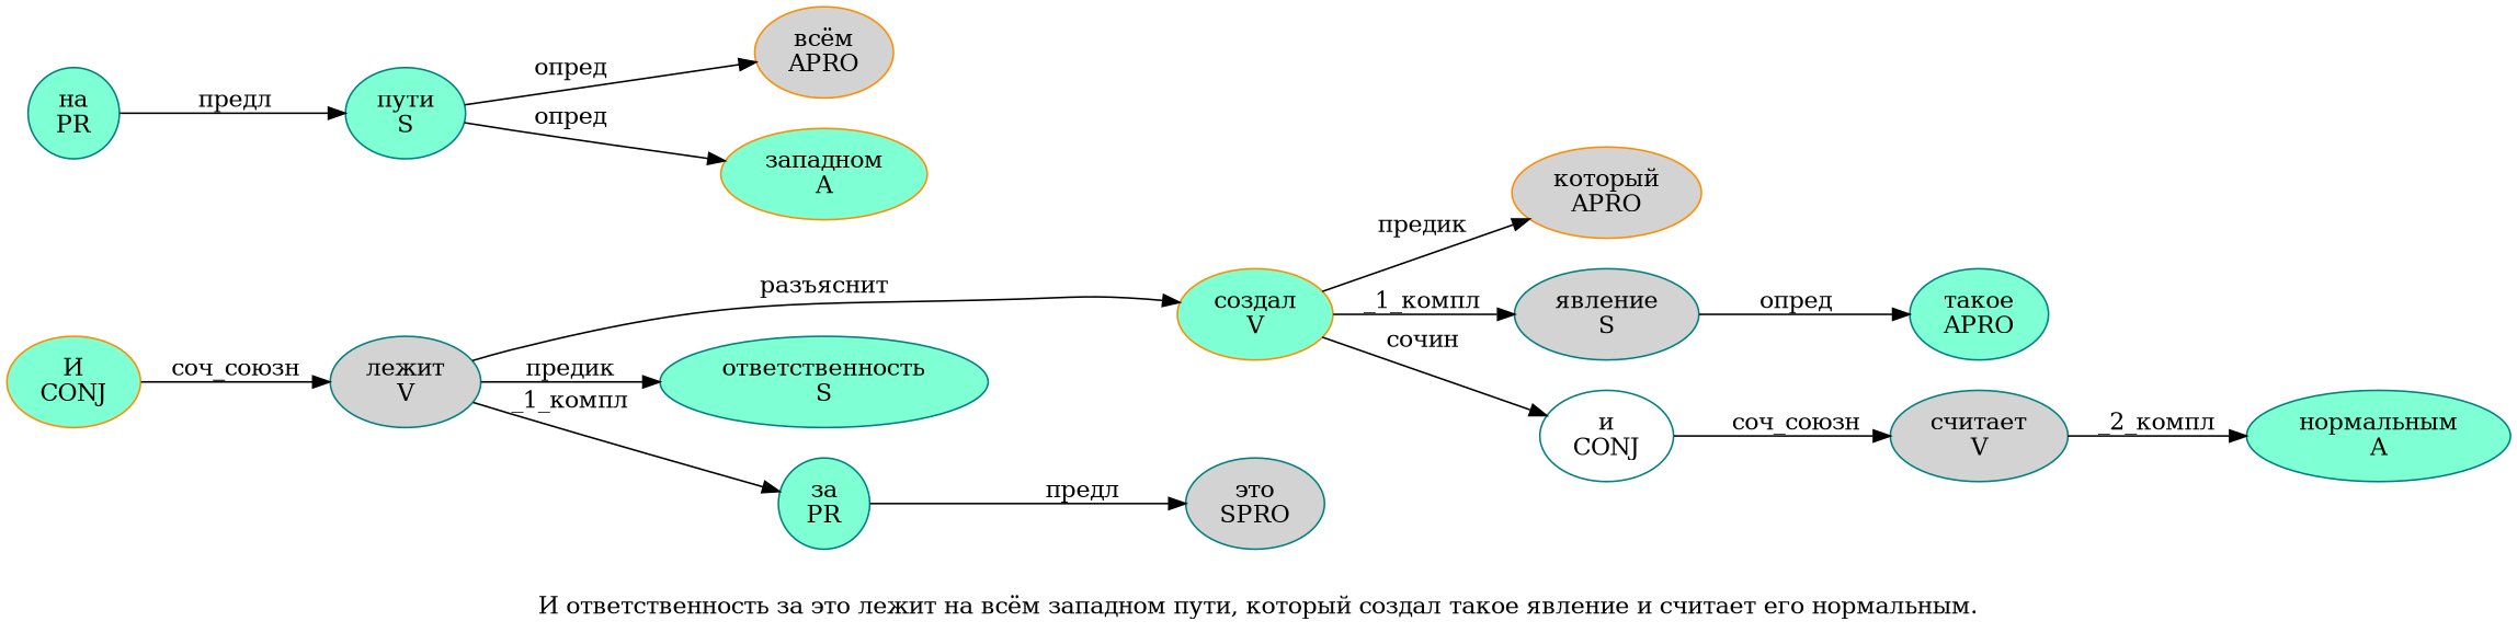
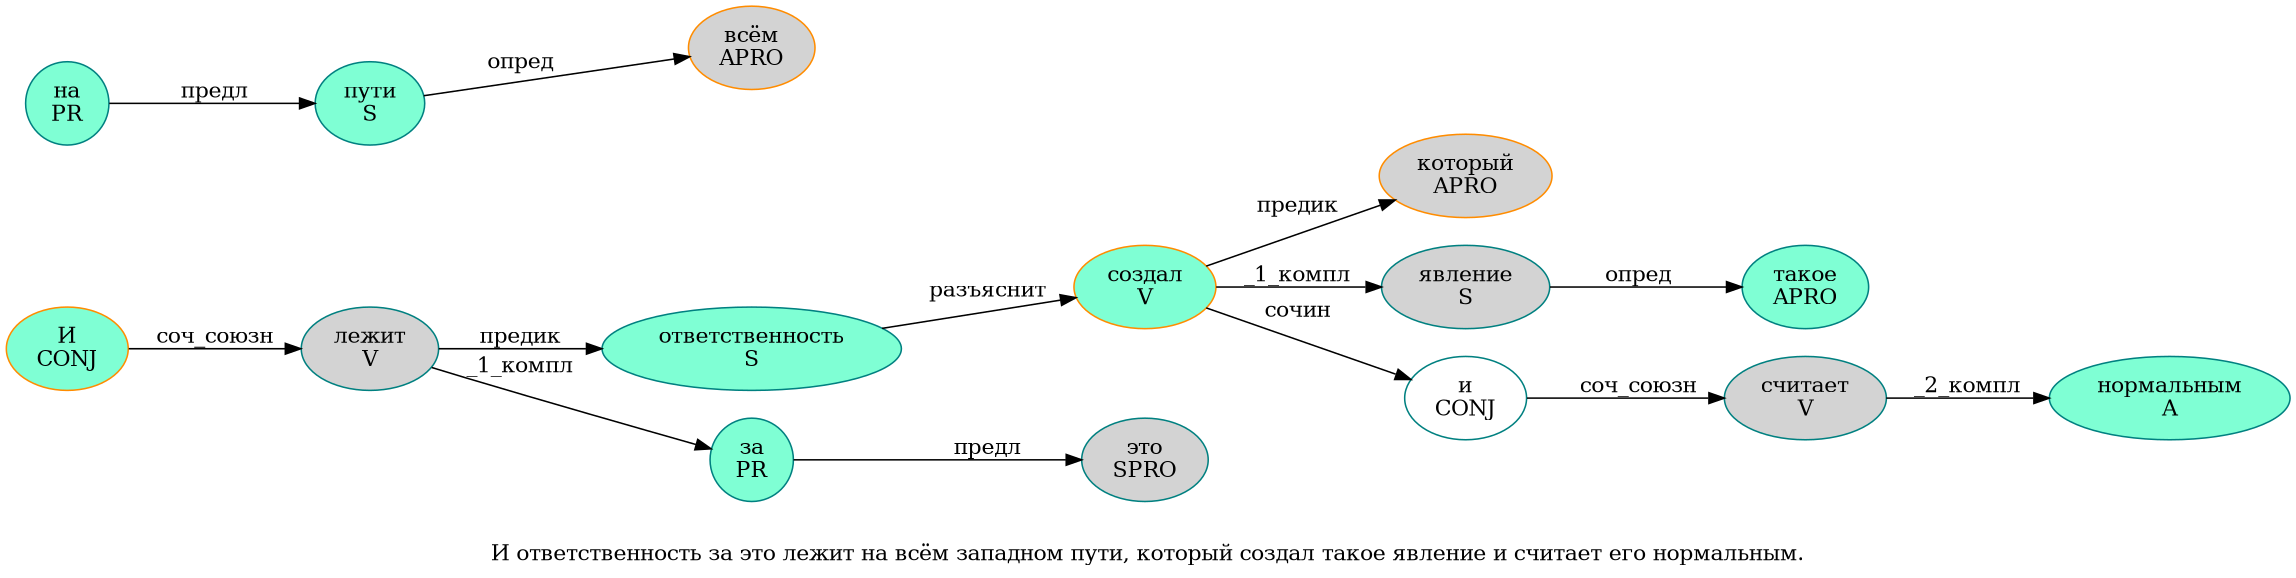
  digraph {
    label="И ответственность за это лежит на всём западном пути, который создал такое явление и считает его нормальным."
    rankdir=LR
    node [color=teal fillcolor=aquamarine penwidth=1 shape=ellipse style=filled]
    n1 [color=darkorange label="И\nCONJ"]
    n2 [fillcolor=lightgrey label="лежит\nV"]
    n3 [label="ответственность\nS"]
    n4 [label="за\nPR"]
    n5 [color=darkorange label="создал\nV"]
    n6 [fillcolor=lightgrey label="это\nSPRO"]
    n7 [label="на\nPR"]
    n8 [label="пути\nS"]
    n9 [color=darkorange fillcolor=lightgrey label="который\nAPRO"]
    n10 [fillcolor=lightgrey label="явление\nS"]
    n11 [fillcolor=white label="и\nCONJ"]
    n12 [color=darkorange fillcolor=lightgrey label="всём\nAPRO"]
-   n13 [color=darkorange label="западном\nA"]
    n14 [label="такое\nAPRO"]
    n15 [fillcolor=lightgrey label="считает\nV"]
    n16 [label="нормальным\nA"]
    n1 -> n2 [label="соч_союзн"]
    n2 -> n3 [label="предик"]
    n2 -> n4 [label="_1_компл"]
-   n2 -> n5 [label="разъяснит"]
+   n3 -> n5 [label="разъяснит"]
    n4 -> n6 [label="предл"]
    n5 -> n9 [label="предик"]
    n5 -> n10 [label="_1_компл"]
    n5 -> n11 [label="сочин"]
    n7 -> n8 [label="предл"]
    n8 -> n12 [label="опред"]
-   n8 -> n13 [label="опред"]
    n10 -> n14 [label="опред"]
    n11 -> n15 [label="соч_союзн"]
    n15 -> n16 [label="_2_компл"]
  }
